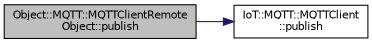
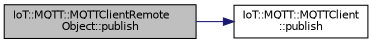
  digraph {
    rankdir=LR
    node [color=black fontname=Helvetica fontsize=10 shape=record style=filled]
-   n1 [fillcolor=grey75 fontcolor=black height=0.2 label="Object::MQTT::MQTTClientRemote\lObject::publish" width=0.4]
+   n1 [fillcolor=grey75 fontcolor=black height=0.2 label="IoT::MQTT::MQTTClientRemote\lObject::publish" width=0.4]
    n2 [fillcolor=white height=0.2 label="IoT::MQTT::MQTTClient\l::publish" width=0.4]
    n1 -> n2 [color=midnightblue fontname=Helvetica fontsize=10 labelfontname=Helvetica labelfontsize=10 style=solid]
  }
